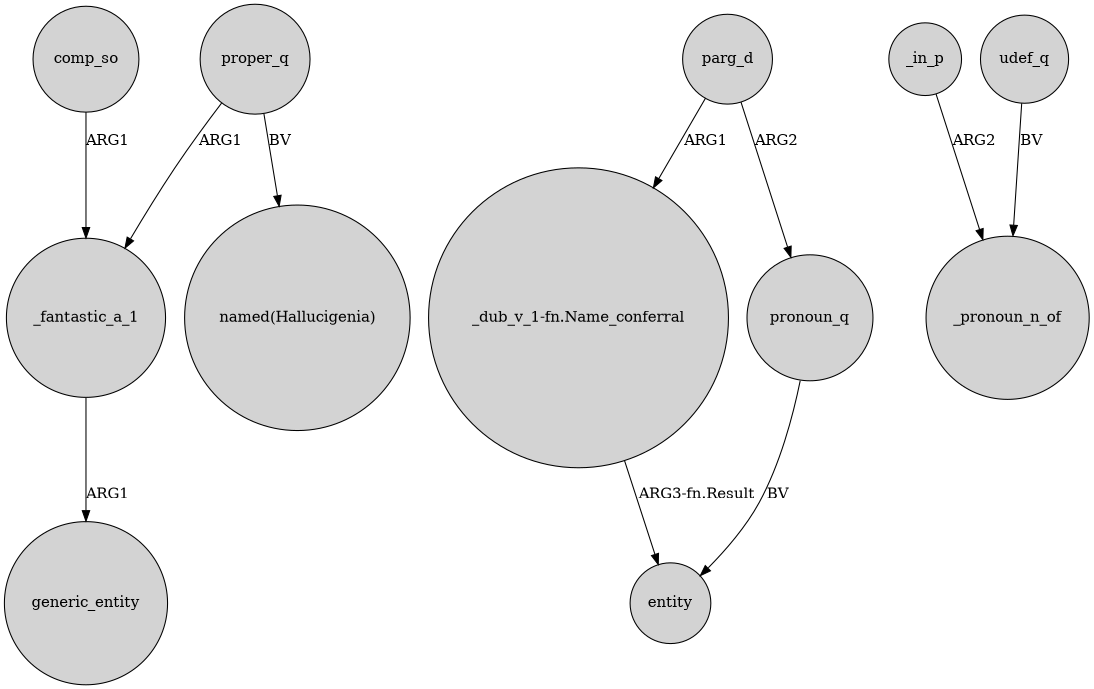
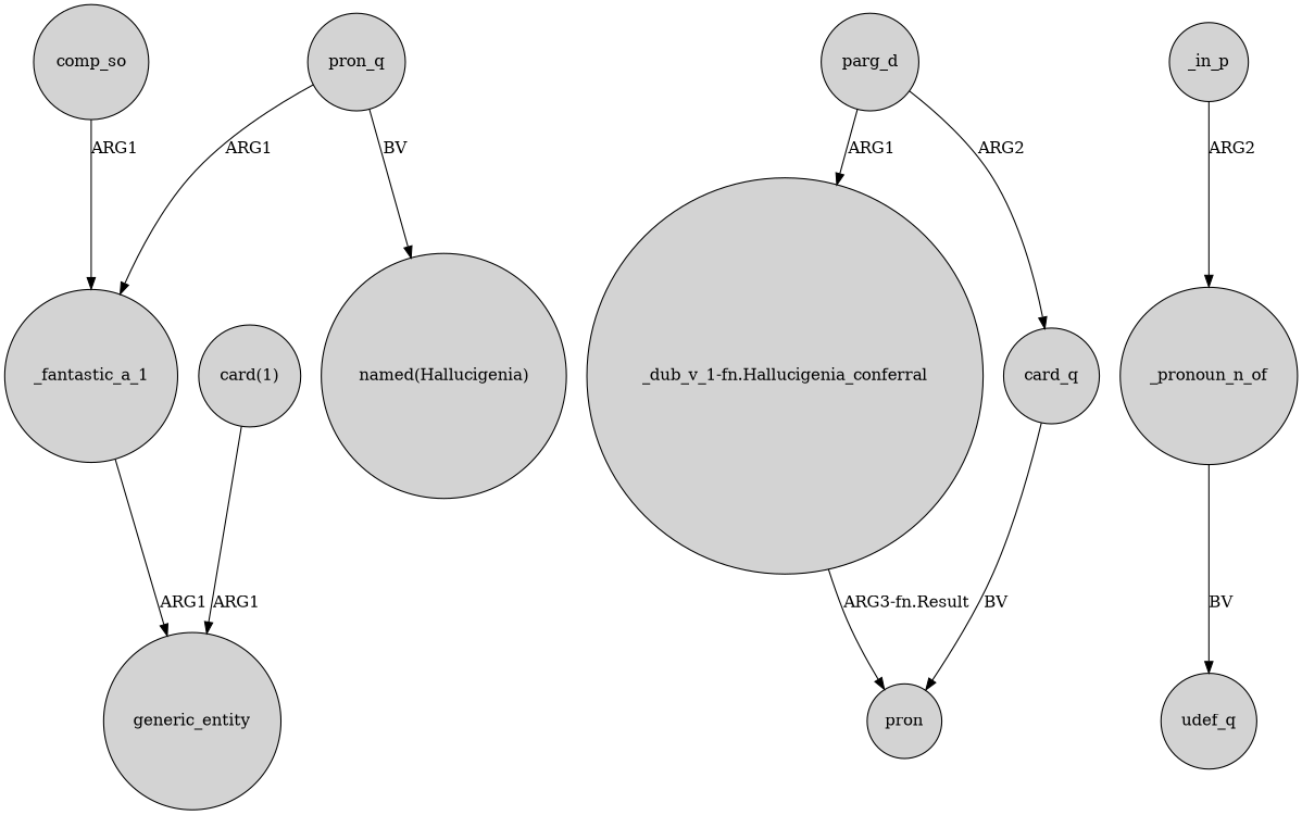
  digraph {
    node [shape=circle style=filled]
    comp_so
    _fantastic_a_1
-   "_dub_v_1-fn.Name_conferral"
-   pron [label=entity]
+   "_dub_v_1-fn.Name_conferral" [label="_dub_v_1-fn.Hallucigenia_conferral"]
+   pron
    generic_entity
    n6 [label=_pronoun_n_of]
    _in_p
+   "card(1)"
    udef_q
    parg_d
-   pronoun_q
-   proper_q
+   pronoun_q [label=card_q]
+   proper_q [label=pron_q]
    "named(Hallucigenia)"
    comp_so -> _fantastic_a_1 [label=ARG1]
    _fantastic_a_1 -> generic_entity [label=ARG1]
    "_dub_v_1-fn.Name_conferral" -> pron [label="ARG3-fn.Result"]
    _in_p -> n6 [label=ARG2]
-   udef_q -> n6 [label=BV]
+   "card(1)" -> generic_entity [label=ARG1]
+   n6 -> udef_q [label=BV]
    parg_d -> "_dub_v_1-fn.Name_conferral" [label=ARG1]
    parg_d -> pronoun_q [label=ARG2]
    pronoun_q -> pron [label=BV]
    proper_q -> _fantastic_a_1 [label=ARG1]
    proper_q -> "named(Hallucigenia)" [label=BV]
  }
